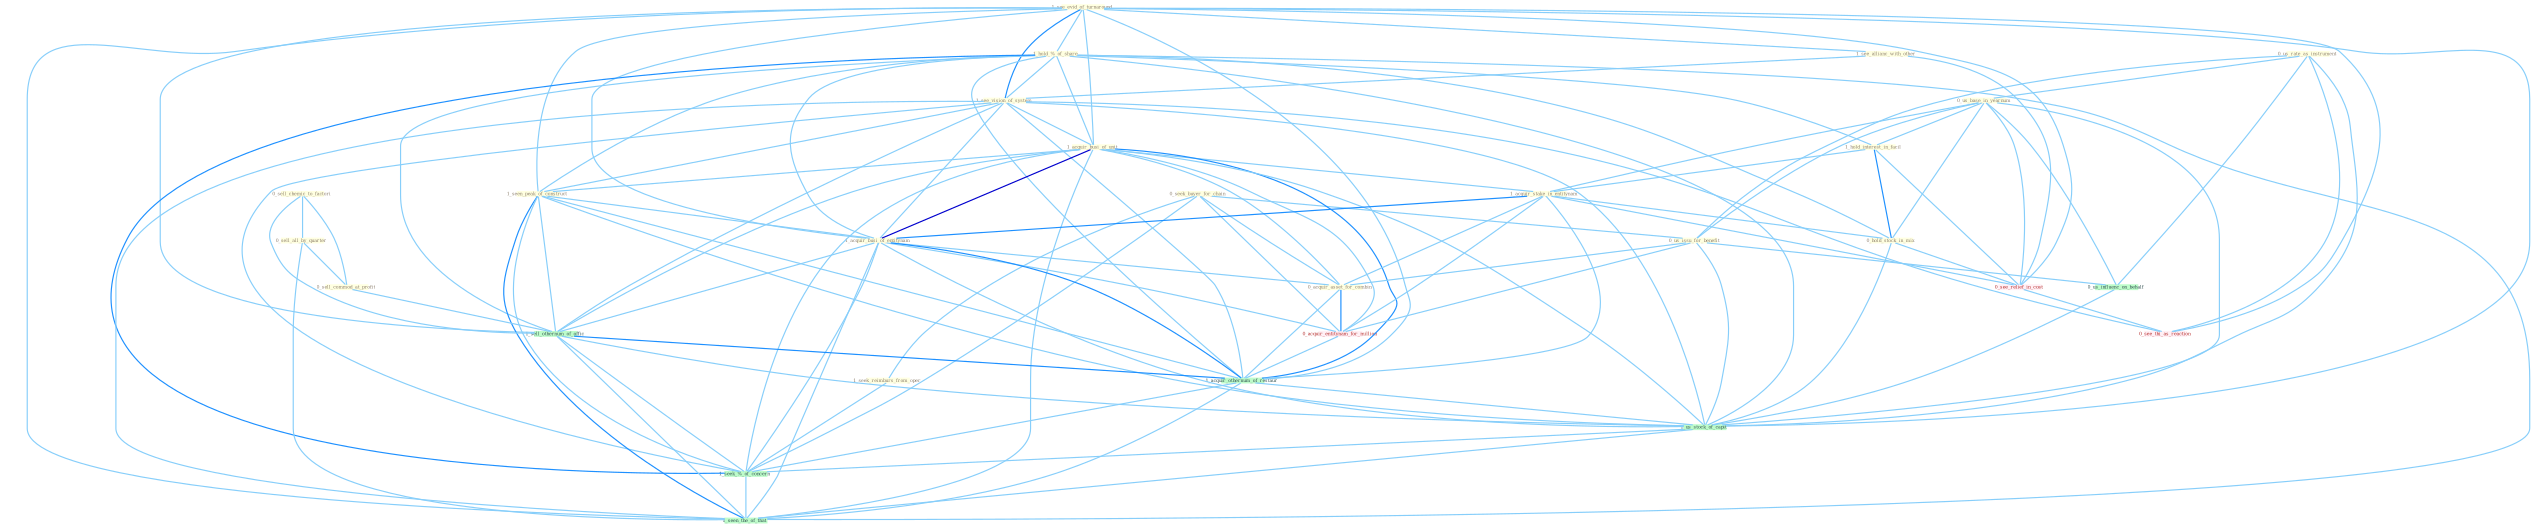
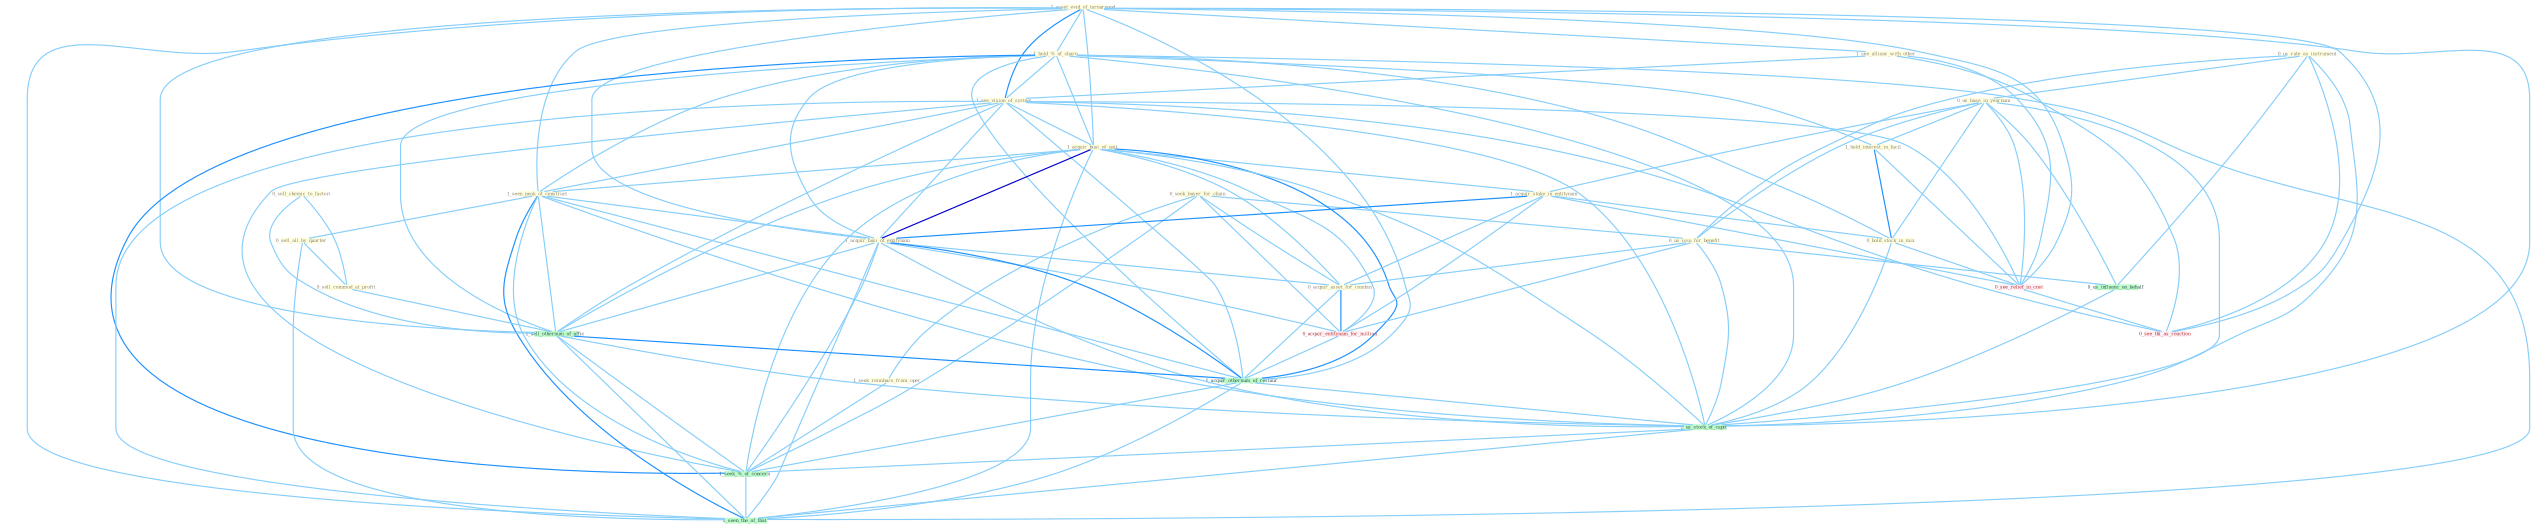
  graph {
    node [color="#ffffe0" fixedsize=true fontcolor="#8b7d6b" fontsize=4 shape=polygon style=filled]
    edge [color="#87cefa" w=1]
-   "1_see_evid_of_turnaround " [height=.06 width=.5]
+   "1_see_evid_of_turnaround " [height=.06 width=.5 label="1_asset_evid_of_turnaround"]
    "0_seek_buyer_for_chain " [height=.06 width=.5]
    "1_hold_%_of_share " [height=.06 width=.5]
    "0_us_rate_as_instrument " [height=.06 width=.5]
    "1_see_allianc_with_other " [height=.06 width=.5]
    "1_seek_reimburs_from_oper " [height=.06 width=.5]
    "0_us_base_in_yearnum " [height=.06 width=.5]
    "1_see_vision_of_system " [height=.06 width=.5]
    "1_acquir_busi_of_unit " [height=.06 width=.5]
    "1_hold_interest_in_facil " [height=.06 width=.5]
    "1_acquir_stake_in_entitynam " [height=.06 width=.5]
    "0_us_issu_for_benefit " [height=.06 width=.5]
    "1_seen_peak_of_construct " [height=.06 width=.5]
    "0_hold_stock_in_mix " [height=.06 width=.5]
    "1_acquir_busi_of_entitynam " [height=.06 width=.5]
    "0_sell_chemic_to_factori " [height=.06 width=.5]
    "0_sell_all_by_quarter " [height=.06 width=.5]
    "0_acquir_asset_for_combin " [height=.06 width=.5]
    "0_sell_commod_at_profit " [height=.06 width=.5]
    "0_acquir_entitynam_for_million " [color="#fff0f5" fontcolor="#b22222" height=.06 width=.5]
    "0_see_relief_in_cost " [color="#fff0f5" fontcolor="#b22222" height=.06 width=.5]
    "0_see_thi_as_reaction " [color="#fff0f5" fontcolor="#b22222" height=.06 width=.5]
    "1_sell_othernum_of_offic " [color="#BDFCC9" fontcolor="#2f4f4f" height=.06 width=.5]
    "1_acquir_othernum_of_restaur " [color="#BDFCC9" fontcolor="#2f4f4f" height=.06 width=.5]
    "1_us_stock_of_capit " [color="#BDFCC9" fontcolor="#2f4f4f" height=.06 width=.5]
    "1_seen_the_of_that " [color="#BDFCC9" fontcolor="#2f4f4f" height=.06 width=.5]
    "1_seek_%_of_concern " [color="#BDFCC9" fontcolor="#2f4f4f" height=.06 width=.5]
    "0_us_influenc_on_behalf " [color="#BDFCC9" fontcolor="#2f4f4f" height=.06 width=.5]
    subgraph sub_1 {
      "1_see_evid_of_turnaround "
      "0_seek_buyer_for_chain "
      "1_hold_%_of_share "
      "0_us_rate_as_instrument "
      "1_see_allianc_with_other "
      "1_seek_reimburs_from_oper "
      "0_us_base_in_yearnum "
      "1_see_vision_of_system "
      "1_acquir_busi_of_unit "
      "1_hold_interest_in_facil "
      "1_acquir_stake_in_entitynam "
      "0_us_issu_for_benefit "
      "1_seen_peak_of_construct "
      "0_hold_stock_in_mix "
      "1_acquir_busi_of_entitynam "
      "0_sell_chemic_to_factori "
      "0_sell_all_by_quarter "
      "0_acquir_asset_for_combin "
      "0_sell_commod_at_profit "
    }
    subgraph sub_2 {
      "0_acquir_entitynam_for_million "
      "0_see_relief_in_cost "
      "0_see_thi_as_reaction "
    }
    "1_see_evid_of_turnaround " -- "1_hold_%_of_share "
    "1_see_evid_of_turnaround " -- "1_see_allianc_with_other "
    "1_see_evid_of_turnaround " -- "1_see_vision_of_system " [color="#1e90ff" w=2]
    "1_see_evid_of_turnaround " -- "1_acquir_busi_of_unit "
    "1_see_evid_of_turnaround " -- "1_seen_peak_of_construct "
    "1_see_evid_of_turnaround " -- "1_acquir_busi_of_entitynam "
    "1_see_evid_of_turnaround " -- "0_see_relief_in_cost "
    "1_see_evid_of_turnaround " -- "0_see_thi_as_reaction "
    "1_see_evid_of_turnaround " -- "1_sell_othernum_of_offic "
    "1_see_evid_of_turnaround " -- "1_acquir_othernum_of_restaur "
    "1_see_evid_of_turnaround " -- "1_us_stock_of_capit "
    "1_see_evid_of_turnaround " -- "1_seen_the_of_that "
    "0_seek_buyer_for_chain " -- "1_seek_reimburs_from_oper "
    "0_seek_buyer_for_chain " -- "0_us_issu_for_benefit "
    "0_seek_buyer_for_chain " -- "0_acquir_asset_for_combin "
    "0_seek_buyer_for_chain " -- "0_acquir_entitynam_for_million "
    "0_seek_buyer_for_chain " -- "1_seek_%_of_concern "
    "1_hold_%_of_share " -- "1_see_vision_of_system "
    "1_hold_%_of_share " -- "1_acquir_busi_of_unit "
    "1_hold_%_of_share " -- "1_hold_interest_in_facil "
    "1_hold_%_of_share " -- "1_seen_peak_of_construct "
    "1_hold_%_of_share " -- "0_hold_stock_in_mix "
    "1_hold_%_of_share " -- "1_acquir_busi_of_entitynam "
    "1_hold_%_of_share " -- "1_sell_othernum_of_offic "
    "1_hold_%_of_share " -- "1_acquir_othernum_of_restaur "
    "1_hold_%_of_share " -- "1_us_stock_of_capit "
    "1_hold_%_of_share " -- "1_seen_the_of_that "
    "1_hold_%_of_share " -- "1_seek_%_of_concern " [color="#1e90ff" w=2]
    "0_us_rate_as_instrument " -- "0_us_base_in_yearnum "
    "0_us_rate_as_instrument " -- "0_us_issu_for_benefit "
    "0_us_rate_as_instrument " -- "0_see_thi_as_reaction "
    "0_us_rate_as_instrument " -- "1_us_stock_of_capit "
    "0_us_rate_as_instrument " -- "0_us_influenc_on_behalf "
    "1_see_allianc_with_other " -- "1_see_vision_of_system "
    "1_see_allianc_with_other " -- "0_see_relief_in_cost "
+   "1_see_allianc_with_other " -- "0_see_thi_as_reaction "
    "1_seek_reimburs_from_oper " -- "1_seek_%_of_concern "
    "0_us_base_in_yearnum " -- "1_hold_interest_in_facil "
    "0_us_base_in_yearnum " -- "1_acquir_stake_in_entitynam "
    "0_us_base_in_yearnum " -- "0_us_issu_for_benefit "
    "0_us_base_in_yearnum " -- "0_hold_stock_in_mix "
    "0_us_base_in_yearnum " -- "0_see_relief_in_cost "
    "0_us_base_in_yearnum " -- "1_us_stock_of_capit "
    "0_us_base_in_yearnum " -- "0_us_influenc_on_behalf "
    "1_see_vision_of_system " -- "1_acquir_busi_of_unit "
    "1_see_vision_of_system " -- "1_seen_peak_of_construct "
    "1_see_vision_of_system " -- "1_acquir_busi_of_entitynam "
+   "1_see_vision_of_system " -- "0_see_relief_in_cost "
    "1_see_vision_of_system " -- "0_see_thi_as_reaction "
    "1_see_vision_of_system " -- "1_sell_othernum_of_offic "
    "1_see_vision_of_system " -- "1_acquir_othernum_of_restaur "
    "1_see_vision_of_system " -- "1_us_stock_of_capit "
    "1_see_vision_of_system " -- "1_seen_the_of_that "
    "1_see_vision_of_system " -- "1_seek_%_of_concern "
    "1_acquir_busi_of_unit " -- "1_acquir_stake_in_entitynam "
    "1_acquir_busi_of_unit " -- "1_seen_peak_of_construct "
    "1_acquir_busi_of_unit " -- "1_acquir_busi_of_entitynam " [color="#0000cd" w=3]
    "1_acquir_busi_of_unit " -- "0_acquir_asset_for_combin "
    "1_acquir_busi_of_unit " -- "0_acquir_entitynam_for_million "
    "1_acquir_busi_of_unit " -- "1_sell_othernum_of_offic "
    "1_acquir_busi_of_unit " -- "1_acquir_othernum_of_restaur " [color="#1e90ff" w=2]
    "1_acquir_busi_of_unit " -- "1_us_stock_of_capit "
    "1_acquir_busi_of_unit " -- "1_seen_the_of_that "
    "1_acquir_busi_of_unit " -- "1_seek_%_of_concern "
-   "1_hold_interest_in_facil " -- "1_acquir_stake_in_entitynam "
    "1_hold_interest_in_facil " -- "0_hold_stock_in_mix " [color="#1e90ff" w=2]
    "1_hold_interest_in_facil " -- "0_see_relief_in_cost "
    "1_acquir_stake_in_entitynam " -- "0_hold_stock_in_mix "
    "1_acquir_stake_in_entitynam " -- "1_acquir_busi_of_entitynam " [color="#1e90ff" w=2]
    "1_acquir_stake_in_entitynam " -- "0_acquir_asset_for_combin "
    "1_acquir_stake_in_entitynam " -- "0_acquir_entitynam_for_million "
    "1_acquir_stake_in_entitynam " -- "0_see_relief_in_cost "
-   "1_acquir_stake_in_entitynam " -- "1_acquir_othernum_of_restaur "
    "0_us_issu_for_benefit " -- "0_acquir_asset_for_combin "
    "0_us_issu_for_benefit " -- "0_acquir_entitynam_for_million "
    "0_us_issu_for_benefit " -- "1_us_stock_of_capit "
    "0_us_issu_for_benefit " -- "0_us_influenc_on_behalf "
    "1_seen_peak_of_construct " -- "1_acquir_busi_of_entitynam "
    "1_seen_peak_of_construct " -- "1_sell_othernum_of_offic "
    "1_seen_peak_of_construct " -- "1_acquir_othernum_of_restaur "
    "1_seen_peak_of_construct " -- "1_us_stock_of_capit "
    "1_seen_peak_of_construct " -- "1_seen_the_of_that " [color="#1e90ff" w=2]
    "1_seen_peak_of_construct " -- "1_seek_%_of_concern "
    "0_hold_stock_in_mix " -- "0_see_relief_in_cost "
    "0_hold_stock_in_mix " -- "1_us_stock_of_capit "
    "1_acquir_busi_of_entitynam " -- "0_acquir_asset_for_combin "
    "1_acquir_busi_of_entitynam " -- "0_acquir_entitynam_for_million "
    "1_acquir_busi_of_entitynam " -- "1_sell_othernum_of_offic "
    "1_acquir_busi_of_entitynam " -- "1_acquir_othernum_of_restaur " [color="#1e90ff" w=2]
    "1_acquir_busi_of_entitynam " -- "1_us_stock_of_capit "
    "1_acquir_busi_of_entitynam " -- "1_seen_the_of_that "
    "1_acquir_busi_of_entitynam " -- "1_seek_%_of_concern "
-   "0_sell_chemic_to_factori " -- "0_sell_all_by_quarter "
+   "1_seen_peak_of_construct " -- "0_sell_all_by_quarter "
    "0_sell_chemic_to_factori " -- "0_sell_commod_at_profit "
    "0_sell_chemic_to_factori " -- "1_sell_othernum_of_offic "
    "0_sell_all_by_quarter " -- "0_sell_commod_at_profit "
    "0_sell_all_by_quarter " -- "1_seen_the_of_that "
    "0_acquir_asset_for_combin " -- "0_acquir_entitynam_for_million " [color="#1e90ff" w=2]
    "0_acquir_asset_for_combin " -- "1_acquir_othernum_of_restaur "
    "0_sell_commod_at_profit " -- "1_sell_othernum_of_offic "
    "0_acquir_entitynam_for_million " -- "1_acquir_othernum_of_restaur "
    "0_see_relief_in_cost " -- "0_see_thi_as_reaction "
    "1_sell_othernum_of_offic " -- "1_acquir_othernum_of_restaur " [color="#1e90ff" w=2]
    "1_sell_othernum_of_offic " -- "1_us_stock_of_capit "
    "1_sell_othernum_of_offic " -- "1_seen_the_of_that "
    "1_sell_othernum_of_offic " -- "1_seek_%_of_concern "
    "1_acquir_othernum_of_restaur " -- "1_us_stock_of_capit "
    "1_acquir_othernum_of_restaur " -- "1_seen_the_of_that "
    "1_acquir_othernum_of_restaur " -- "1_seek_%_of_concern "
    "1_us_stock_of_capit " -- "1_seen_the_of_that "
    "1_us_stock_of_capit " -- "1_seek_%_of_concern "
    "1_seek_%_of_concern " -- "1_seen_the_of_that "
    "0_us_influenc_on_behalf " -- "1_us_stock_of_capit "
  }
